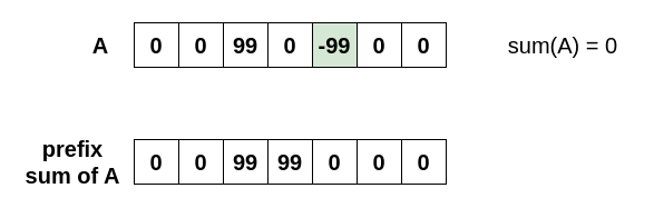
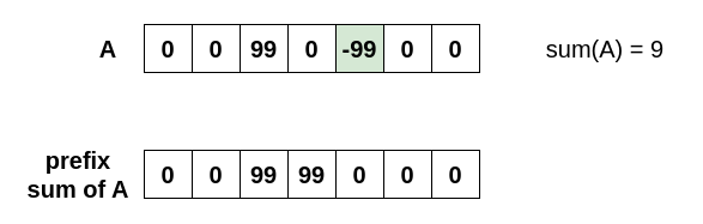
  <mxCell id="0" />
  <mxCell id="1" parent="0" />
  <mxCell id="2" value="&lt;font style=&quot;font-size: 20px&quot;&gt;&lt;b&gt;0&lt;/b&gt;&lt;/font&gt;" style="whiteSpace=wrap;html=1;aspect=fixed;" parent="1" vertex="1"><mxGeometry x="120" y="20" width="40" height="40" as="geometry" /></mxCell>
  <mxCell id="3" value="&lt;font style=&quot;font-size: 20px&quot;&gt;&lt;b&gt;0&lt;/b&gt;&lt;/font&gt;" style="whiteSpace=wrap;html=1;aspect=fixed;" parent="1" vertex="1"><mxGeometry x="160" y="20" width="40" height="40" as="geometry" /></mxCell>
  <mxCell id="4" value="&lt;font style=&quot;font-size: 20px&quot;&gt;&lt;b&gt;99&lt;/b&gt;&lt;/font&gt;" style="whiteSpace=wrap;html=1;aspect=fixed;" parent="1" vertex="1"><mxGeometry x="200" y="20" width="40" height="40" as="geometry" /></mxCell>
  <mxCell id="5" value="0" style="whiteSpace=wrap;html=1;aspect=fixed;fontSize=20;fontStyle=1" parent="1" vertex="1"><mxGeometry x="240" y="20" width="40" height="40" as="geometry" /></mxCell>
  <mxCell id="6" value="-99" style="whiteSpace=wrap;html=1;aspect=fixed;fontSize=20;fontStyle=1;fillColor=#d5e8d4;" parent="1" vertex="1"><mxGeometry x="280" y="20" width="40" height="40" as="geometry" /></mxCell>
  <mxCell id="7" value="0" style="whiteSpace=wrap;html=1;aspect=fixed;fontSize=20;fontStyle=1" parent="1" vertex="1"><mxGeometry x="320" y="20" width="40" height="40" as="geometry" /></mxCell>
  <mxCell id="8" value="0" style="whiteSpace=wrap;html=1;aspect=fixed;fontSize=20;fontStyle=1" parent="1" vertex="1"><mxGeometry x="360" y="20" width="40" height="40" as="geometry" /></mxCell>
- <mxCell id="9" value="sum(A) = 0" style="text;html=1;strokeColor=none;fillColor=none;align=center;verticalAlign=middle;whiteSpace=wrap;rounded=0;fontSize=20;" parent="1" vertex="1"><mxGeometry x="445" y="25" width="120" height="30" as="geometry" /></mxCell>
+ <mxCell id="9" value="sum(A) = 9" style="text;html=1;strokeColor=none;fillColor=none;align=center;verticalAlign=middle;whiteSpace=wrap;rounded=0;fontSize=20;" parent="1" vertex="1"><mxGeometry x="445" y="25" width="120" height="30" as="geometry" /></mxCell>
  <mxCell id="10" value="&lt;b&gt;A&lt;/b&gt;" style="text;html=1;strokeColor=none;fillColor=none;align=center;verticalAlign=middle;whiteSpace=wrap;rounded=0;fontSize=20;" parent="1" vertex="1"><mxGeometry x="60" y="25" width="60" height="30" as="geometry" /></mxCell>
  <mxCell id="11" value="&lt;b&gt;prefix sum of A&lt;/b&gt;" style="text;html=1;strokeColor=none;fillColor=none;align=center;verticalAlign=middle;whiteSpace=wrap;rounded=0;fontSize=20;" parent="1" vertex="1"><mxGeometry x="20" y="130" width="90" height="30" as="geometry" /></mxCell>
  <mxCell id="12" value="&lt;font style=&quot;font-size: 20px&quot;&gt;&lt;b&gt;0&lt;/b&gt;&lt;/font&gt;" style="whiteSpace=wrap;html=1;aspect=fixed;" parent="1" vertex="1"><mxGeometry x="120" y="125" width="40" height="40" as="geometry" /></mxCell>
  <mxCell id="13" value="&lt;font style=&quot;font-size: 20px&quot;&gt;&lt;b&gt;0&lt;/b&gt;&lt;/font&gt;" style="whiteSpace=wrap;html=1;aspect=fixed;" parent="1" vertex="1"><mxGeometry x="160" y="125" width="40" height="40" as="geometry" /></mxCell>
  <mxCell id="14" value="&lt;font style=&quot;font-size: 20px&quot;&gt;&lt;b&gt;99&lt;/b&gt;&lt;/font&gt;" style="whiteSpace=wrap;html=1;aspect=fixed;" parent="1" vertex="1"><mxGeometry x="200" y="125" width="40" height="40" as="geometry" /></mxCell>
  <mxCell id="15" value="99" style="whiteSpace=wrap;html=1;aspect=fixed;fontSize=20;fontStyle=1" parent="1" vertex="1"><mxGeometry x="240" y="125" width="40" height="40" as="geometry" /></mxCell>
  <mxCell id="16" value="0" style="whiteSpace=wrap;html=1;aspect=fixed;fontSize=20;fontStyle=1" parent="1" vertex="1"><mxGeometry x="280" y="125" width="40" height="40" as="geometry" /></mxCell>
  <mxCell id="17" value="0" style="whiteSpace=wrap;html=1;aspect=fixed;fontSize=20;fontStyle=1" parent="1" vertex="1"><mxGeometry x="320" y="125" width="40" height="40" as="geometry" /></mxCell>
  <mxCell id="18" value="0" style="whiteSpace=wrap;html=1;aspect=fixed;fontSize=20;fontStyle=1" parent="1" vertex="1"><mxGeometry x="360" y="125" width="40" height="40" as="geometry" /></mxCell>
